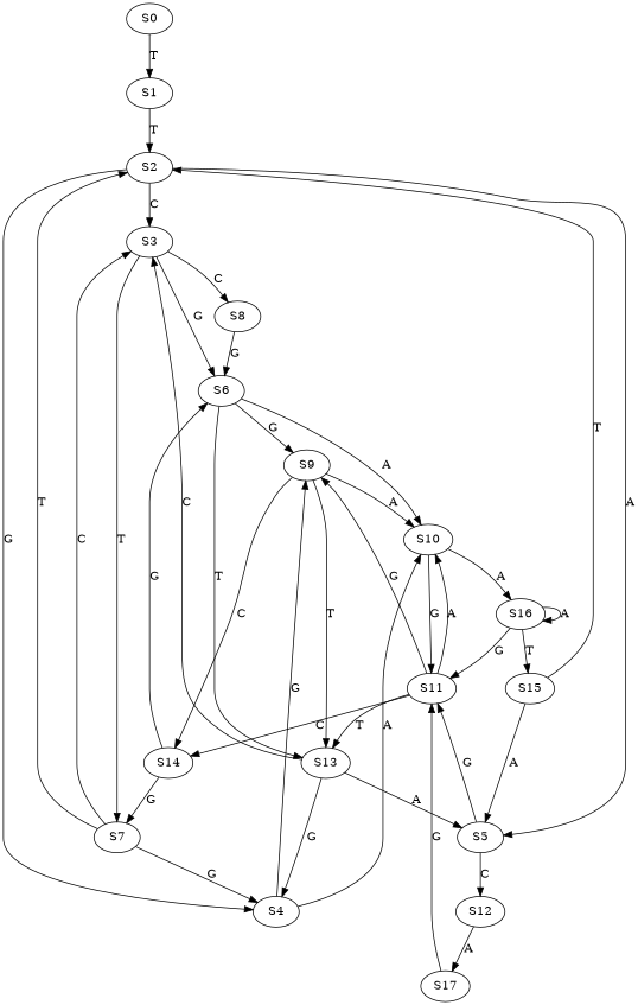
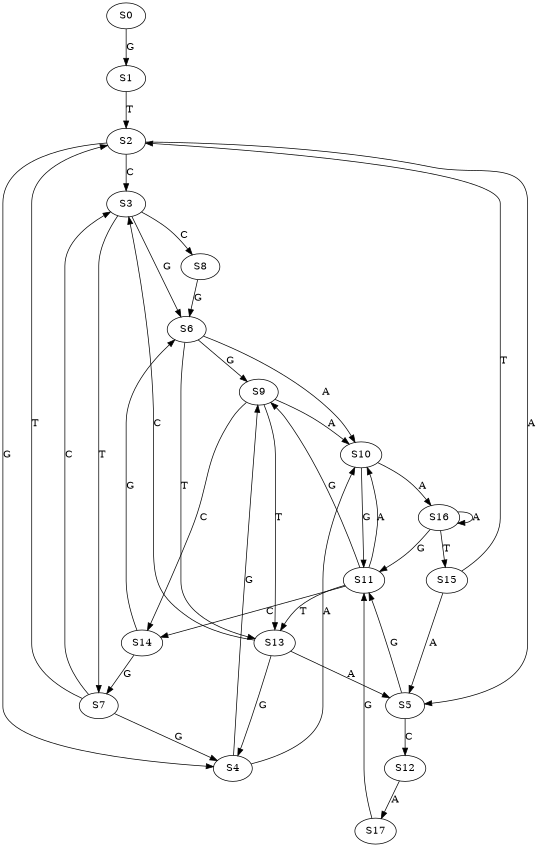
  strict digraph {
    S0
    S1
    S2
    S3
    S4
    S5
    S6
    S7
    S8
    S9
    S10
    S11
    S12
    S13
    S14
    S16
    S17
    S15
-   S0 -> S1 [label=T]
+   S0 -> S1 [label=G]
    S1 -> S2 [label=T]
    S2 -> S3 [label=C]
    S2 -> S4 [label=G]
    S2 -> S5 [label=A]
    S3 -> S6 [label=G]
    S3 -> S7 [label=T]
    S3 -> S8 [label=C]
    S4 -> S9 [label=G]
    S4 -> S10 [label=A]
    S5 -> S11 [label=G]
    S5 -> S12 [label=C]
    S6 -> S9 [label=G]
    S6 -> S10 [label=A]
    S6 -> S13 [label=T]
    S7 -> S2 [label=T]
    S7 -> S3 [label=C]
    S7 -> S4 [label=G]
    S8 -> S6 [label=G]
    S9 -> S10 [label=A]
    S9 -> S13 [label=T]
    S9 -> S14 [label=C]
    S10 -> S11 [label=G]
    S10 -> S16 [label=A]
    S11 -> S9 [label=G]
    S11 -> S10 [label=A]
    S11 -> S13 [label=T]
    S11 -> S14 [label=C]
    S12 -> S17 [label=A]
    S13 -> S3 [label=C]
    S13 -> S4 [label=G]
    S13 -> S5 [label=A]
    S14 -> S6 [label=G]
    S14 -> S7 [label=G]
    S16 -> S11 [label=G]
    S16 -> S16 [label=A]
    S16 -> S15 [label=T]
    S17 -> S11 [label=G]
    S15 -> S2 [label=T]
    S15 -> S5 [label=A]
  }
